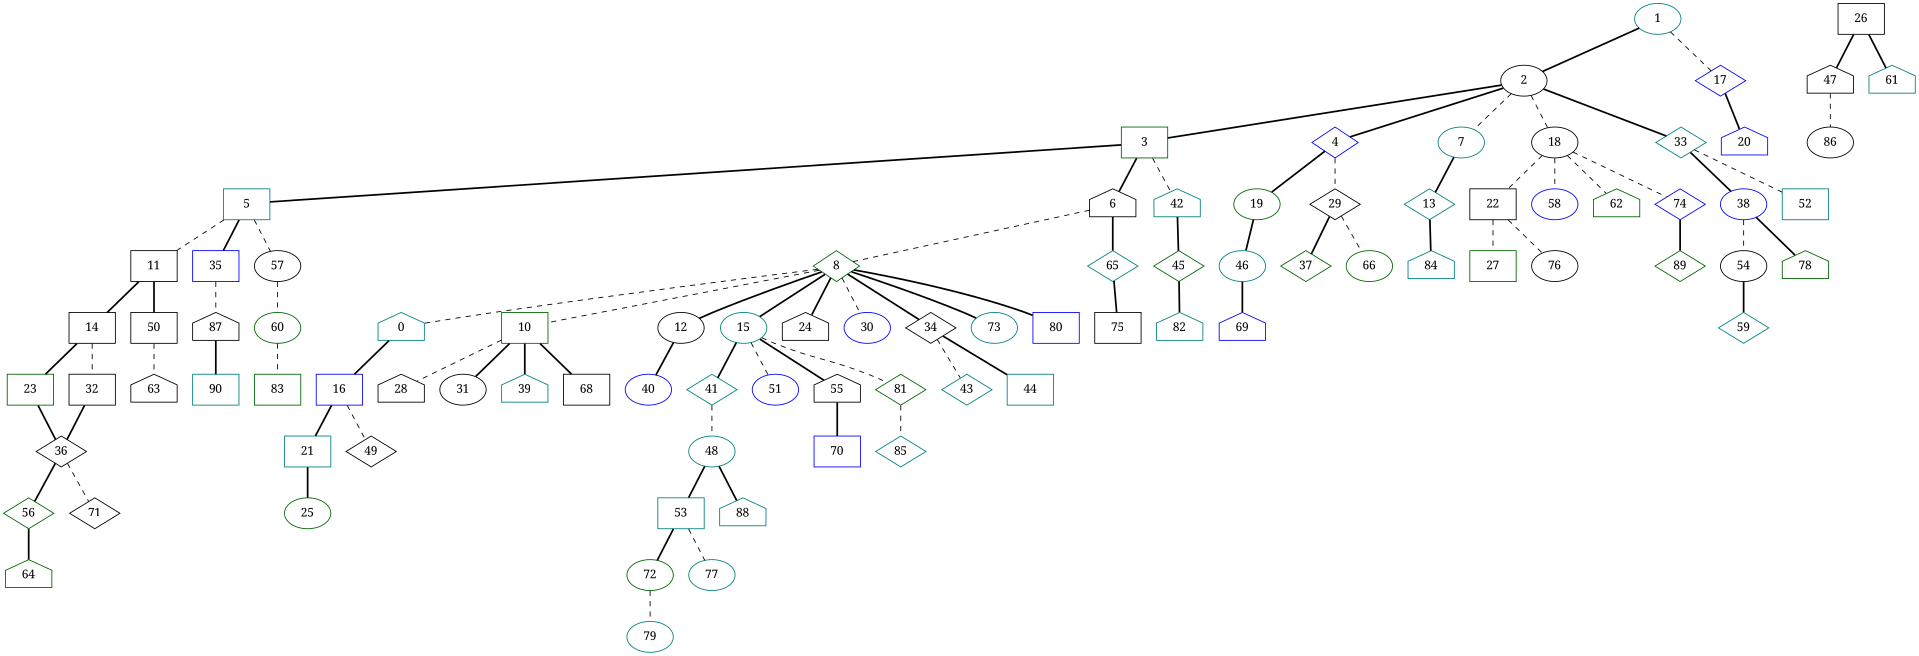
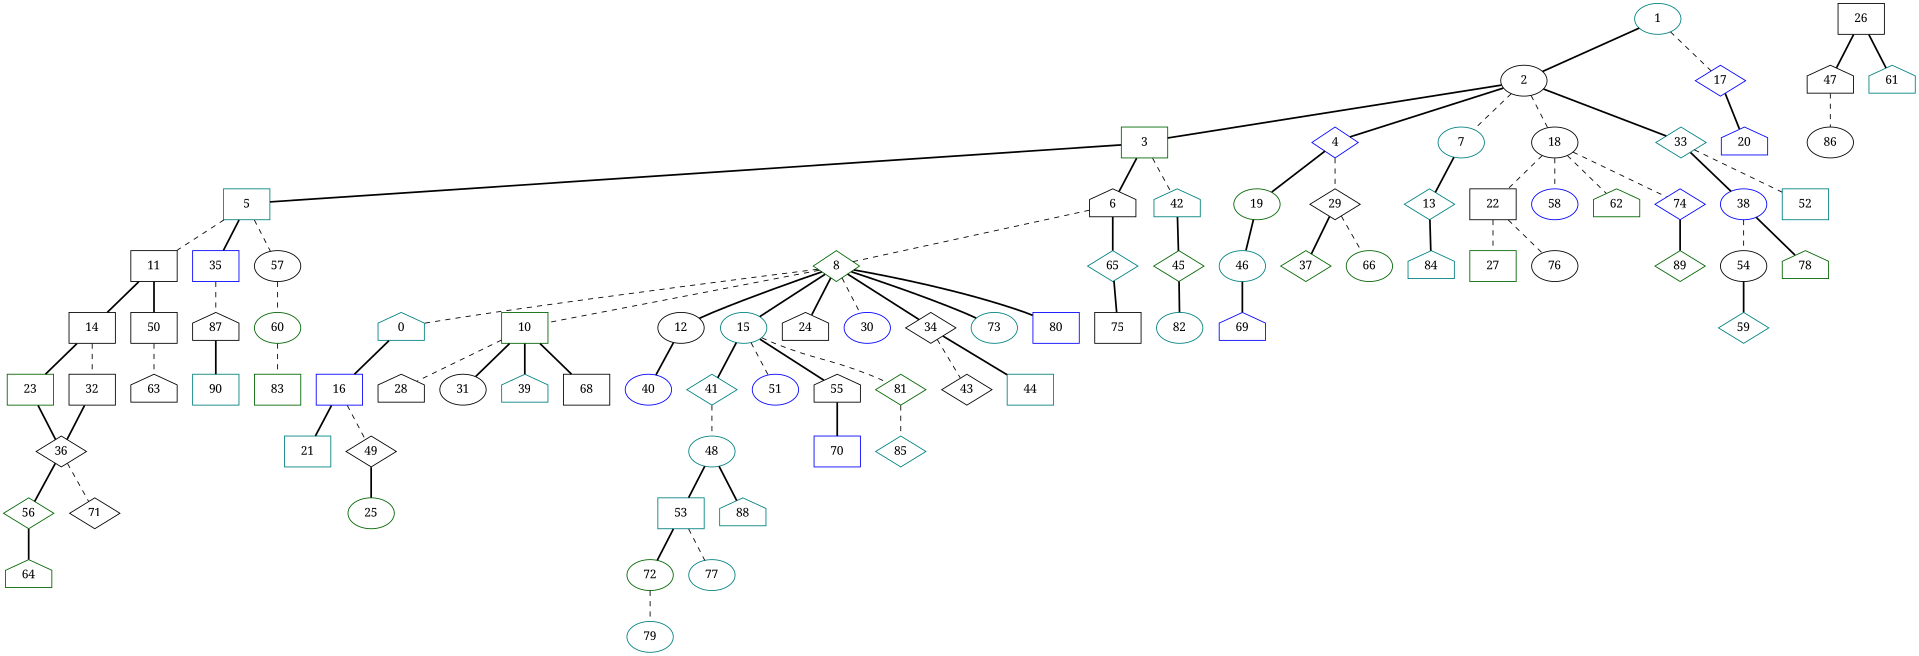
  graph {
    fontname="Noto Serif"
    node [color=black fontname="Noto Serif" shape=ellipse]
    edge [fontname="Noto Serif" style=bold]
    1 [color=teal]
    2
    17 [color=blue shape=diamond]
    3 [color=darkgreen shape=box]
    4 [color=blue shape=diamond]
    7 [color=teal]
    18
    33 [color=teal shape=diamond]
    20 [color=blue shape=house]
    5 [color=teal shape=box]
    6 [shape=house]
    42 [color=teal shape=house]
    19 [color=darkgreen]
    29 [shape=diamond]
    13 [color=teal shape=diamond]
    22 [shape=box]
    58 [color=blue]
    62 [color=darkgreen shape=house]
    74 [color=blue shape=diamond]
    38 [color=blue]
    52 [color=teal shape=box]
    11 [shape=box]
    35 [color=blue shape=box]
    57
    8 [color=darkgreen shape=diamond]
    65 [color=teal shape=diamond]
    45 [color=darkgreen shape=diamond]
    46 [color=teal]
    37 [color=darkgreen shape=diamond]
    66 [color=darkgreen]
    84 [color=teal shape=house]
    27 [color=darkgreen shape=box]
    76
    89 [color=darkgreen shape=diamond]
    54
    78 [color=darkgreen shape=house]
    14 [shape=box]
    50 [shape=box]
    87 [shape=house]
    60 [color=darkgreen]
    n41 [color=teal label=0 shape=house]
    10 [color=darkgreen shape=box]
    12
    15 [color=teal]
    24 [shape=house]
    30 [color=blue]
    34 [shape=diamond]
    73 [color=teal]
    80 [color=blue shape=box]
    75 [shape=box]
-   82 [color=teal shape=house]
+   82 [color=teal]
    69 [color=blue shape=house]
    23 [color=darkgreen shape=box]
    32 [shape=box]
    63 [shape=house]
    90 [color=teal shape=box]
    83 [color=darkgreen shape=box]
    16 [color=blue shape=box]
    28 [shape=house]
    31
    39 [color=teal shape=house]
    68 [shape=box]
    40 [color=blue]
    41 [color=teal shape=diamond]
    51 [color=blue]
    55 [shape=house]
    81 [color=darkgreen shape=diamond]
-   43 [color=teal shape=diamond]
+   43 [shape=diamond]
    44 [color=teal shape=box]
    21 [color=teal shape=box]
    49 [shape=diamond]
    48 [color=teal]
    70 [color=blue shape=box]
    85 [color=teal shape=diamond]
    25 [color=darkgreen]
    36 [shape=diamond]
    26 [shape=box]
    47 [shape=house]
    61 [color=teal shape=house]
    56 [color=darkgreen shape=diamond]
    71 [shape=diamond]
    53 [color=teal shape=box]
    88 [color=teal shape=house]
    86
    64 [color=darkgreen shape=house]
    59 [color=teal shape=diamond]
    72 [color=darkgreen]
    77 [color=teal]
    79 [color=teal]
    1 -- 2
    1 -- 17 [style=dashed]
    2 -- 3
    2 -- 4
    2 -- 7 [style=dashed]
    2 -- 18 [style=dashed]
    2 -- 33
    17 -- 20
    3 -- 5
    3 -- 6
    3 -- 42 [style=dashed]
    4 -- 19
    4 -- 29 [style=dashed]
    7 -- 13
    18 -- 22 [style=dashed]
    18 -- 58 [style=dashed]
    18 -- 62 [style=dashed]
    18 -- 74 [style=dashed]
    33 -- 38
    33 -- 52 [style=dashed]
    5 -- 11 [style=dashed]
    5 -- 35
    5 -- 57 [style=dashed]
    6 -- 8 [style=dashed]
    6 -- 65
    42 -- 45
    19 -- 46
    29 -- 37
    29 -- 66 [style=dashed]
    13 -- 84
    22 -- 27 [style=dashed]
    22 -- 76 [style=dashed]
    74 -- 89
    38 -- 54 [style=dashed]
    38 -- 78
    11 -- 14
    11 -- 50
    35 -- 87 [style=dashed]
    57 -- 60 [style=dashed]
    8 -- n41 [style=dashed]
    8 -- 10 [style=dashed]
    8 -- 12
    8 -- 15
    8 -- 24
    8 -- 30 [style=dashed]
    8 -- 34
    8 -- 73
    8 -- 80
    65 -- 75
    45 -- 82
    46 -- 69
    54 -- 59
    14 -- 23
    14 -- 32 [style=dashed]
    50 -- 63 [style=dashed]
    87 -- 90
    60 -- 83 [style=dashed]
    n41 -- 16
    10 -- 28 [style=dashed]
    10 -- 31
    10 -- 39
    10 -- 68
    12 -- 40
    15 -- 41
    15 -- 51 [style=dashed]
    15 -- 55
    15 -- 81 [style=dashed]
    34 -- 43 [style=dashed]
    34 -- 44
    23 -- 36
    32 -- 36
    16 -- 21
    16 -- 49 [style=dashed]
    41 -- 48 [style=dashed]
    55 -- 70
    81 -- 85 [style=dashed]
-   21 -- 25
+   49 -- 25
    48 -- 53
    48 -- 88
    36 -- 56
    36 -- 71 [style=dashed]
    26 -- 47
    26 -- 61
    47 -- 86 [style=dashed]
    56 -- 64
    53 -- 72
    53 -- 77 [style=dashed]
    72 -- 79 [style=dashed]
  }
